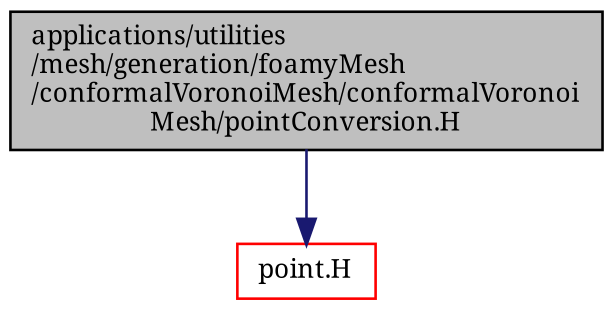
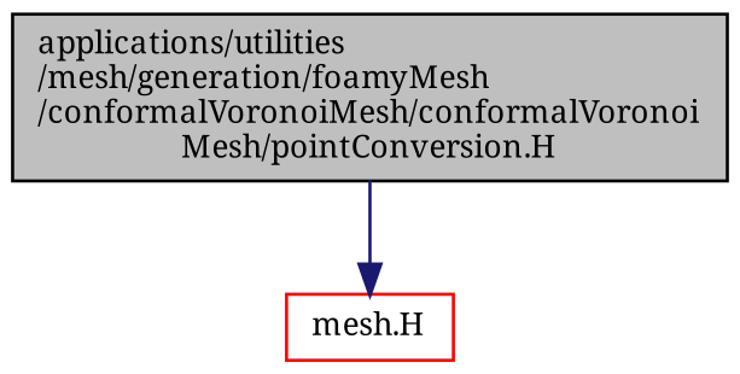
  digraph {
    fontname="Noto Serif"
    node [fontname="Noto Serif" fontsize=10 shape=record]
    n1 [color=black fillcolor=grey75 fontcolor=black height=0.2 label="applications/utilities\l/mesh/generation/foamyMesh\l/conformalVoronoiMesh/conformalVoronoi\lMesh/pointConversion.H" style=filled width=0.4]
-   n2 [color=red height=0.2 label="point.H" width=0.4]
+   n2 [color=red height=0.2 label="mesh.H" width=0.4]
    n1 -> n2 [color=midnightblue fontname="Noto Serif" fontsize=10 labelfontname=Helvetica labelfontsize=10 style=solid]
  }
